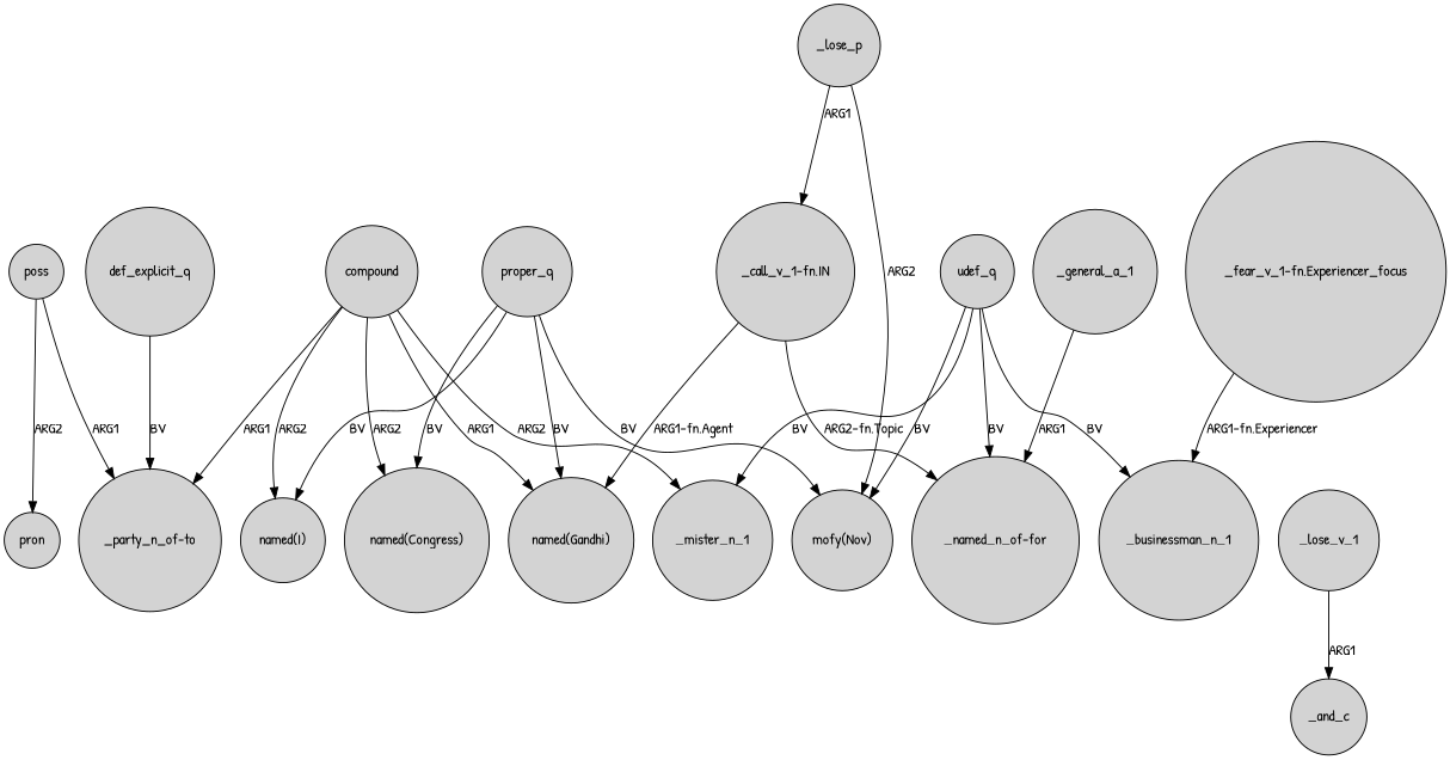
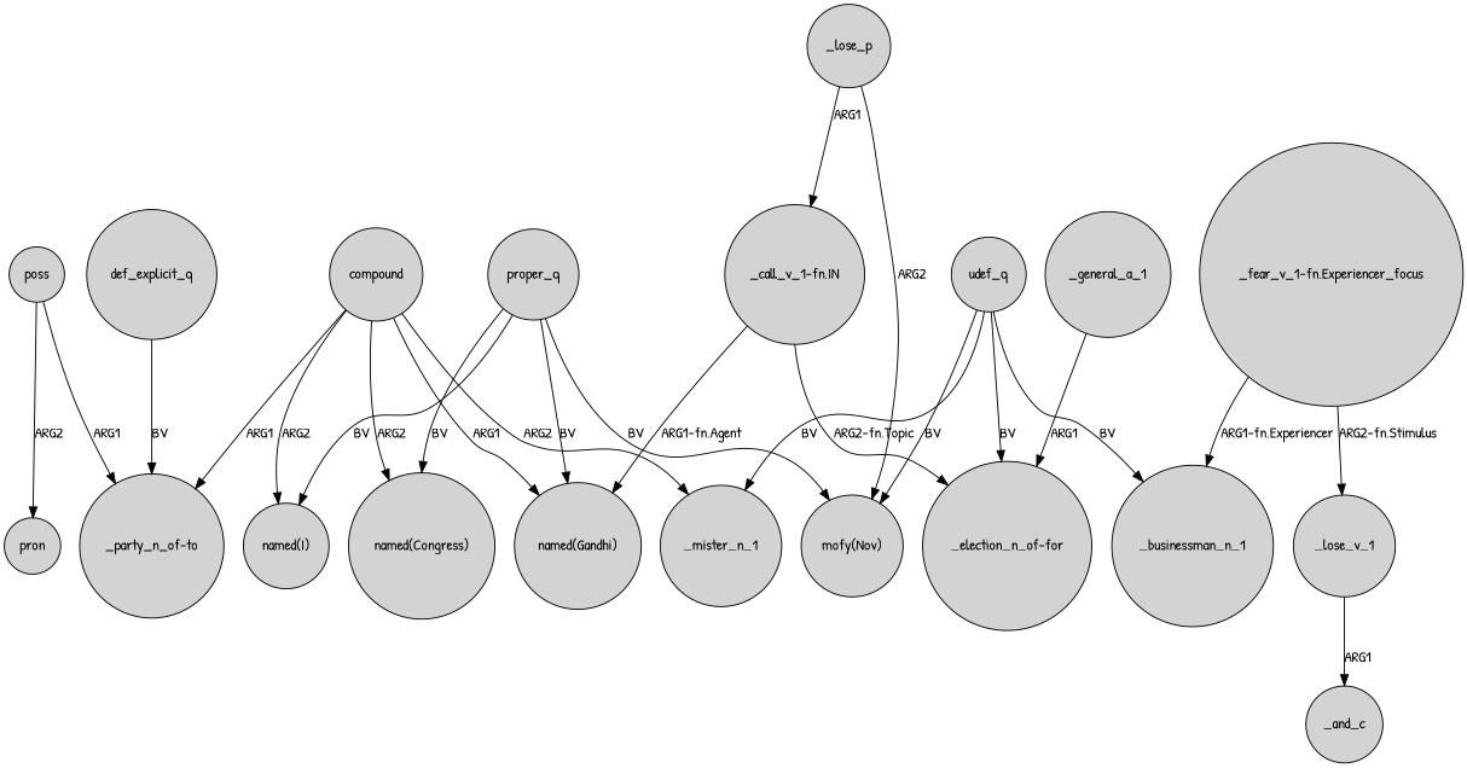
  digraph {
    fontname="Patrick Hand"
    node [fontname="Patrick Hand" shape=circle style=filled]
    edge [fontname="Patrick Hand"]
    poss
    "_party_n_of-to"
    pron
    proper_q
    "named(Gandhi)"
    "named(I)"
    "mofy(Nov)"
    "named(Congress)"
    n9 [label=_lose_p]
    "_call_v_1-fn.IN"
-   "_election_n_of-for" [label="_named_n_of-for"]
+   "_election_n_of-for"
    _general_a_1
    compound
    _mister_n_1
    udef_q
    _businessman_n_1
    def_explicit_q
    _lose_v_1
    _and_c
    "_fear_v_1-fn.Experiencer_focus"
    poss -> "_party_n_of-to" [label=ARG1]
    poss -> pron [label=ARG2]
    proper_q -> "named(Gandhi)" [label=BV]
    proper_q -> "named(I)" [label=BV]
    proper_q -> "mofy(Nov)" [label=BV]
    proper_q -> "named(Congress)" [label=BV]
    n9 -> "mofy(Nov)" [label=ARG2]
    n9 -> "_call_v_1-fn.IN" [label=ARG1]
    "_call_v_1-fn.IN" -> "named(Gandhi)" [label="ARG1-fn.Agent"]
    "_call_v_1-fn.IN" -> "_election_n_of-for" [label="ARG2-fn.Topic"]
    _general_a_1 -> "_election_n_of-for" [label=ARG1]
    compound -> "_party_n_of-to" [label=ARG1]
    compound -> "named(Gandhi)" [label=ARG1]
    compound -> "named(I)" [label=ARG2]
    compound -> "named(Congress)" [label=ARG2]
    compound -> _mister_n_1 [label=ARG2]
    udef_q -> "mofy(Nov)" [label=BV]
    udef_q -> "_election_n_of-for" [label=BV]
    udef_q -> _mister_n_1 [label=BV]
    udef_q -> _businessman_n_1 [label=BV]
    def_explicit_q -> "_party_n_of-to" [label=BV]
    _lose_v_1 -> _and_c [label=ARG1]
    "_fear_v_1-fn.Experiencer_focus" -> _businessman_n_1 [label="ARG1-fn.Experiencer"]
+   "_fear_v_1-fn.Experiencer_focus" -> _lose_v_1 [label="ARG2-fn.Stimulus"]
  }
